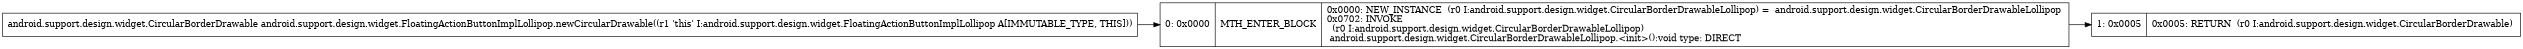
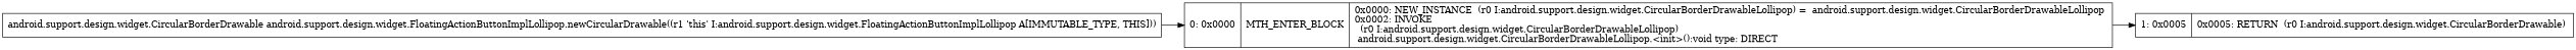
  digraph {
    rankdir=LR
    node [shape=record]
    edge [color=black]
-   n1 [label="{0\:\ 0x0000|MTH_ENTER_BLOCK\l|0x0000: NEW_INSTANCE  (r0 I:android.support.design.widget.CircularBorderDrawableLollipop) =  android.support.design.widget.CircularBorderDrawableLollipop \l0x0702: INVOKE  \l  (r0 I:android.support.design.widget.CircularBorderDrawableLollipop)\l android.support.design.widget.CircularBorderDrawableLollipop.\<init\>():void type: DIRECT \l}"]
+   n1 [label="{0\:\ 0x0000|MTH_ENTER_BLOCK\l|0x0000: NEW_INSTANCE  (r0 I:android.support.design.widget.CircularBorderDrawableLollipop) =  android.support.design.widget.CircularBorderDrawableLollipop \l0x0002: INVOKE  \l  (r0 I:android.support.design.widget.CircularBorderDrawableLollipop)\l android.support.design.widget.CircularBorderDrawableLollipop.\<init\>():void type: DIRECT \l}"]
    n2 [label="{1\:\ 0x0005|0x0005: RETURN  (r0 I:android.support.design.widget.CircularBorderDrawable) \l}"]
    n3 [label="{android.support.design.widget.CircularBorderDrawable android.support.design.widget.FloatingActionButtonImplLollipop.newCircularDrawable((r1 'this' I:android.support.design.widget.FloatingActionButtonImplLollipop A[IMMUTABLE_TYPE, THIS])) }"]
    n1 -> n2
    n3 -> n1
  }
